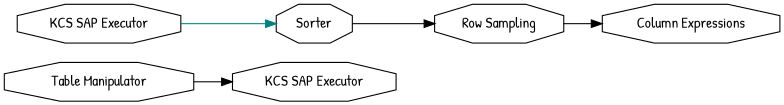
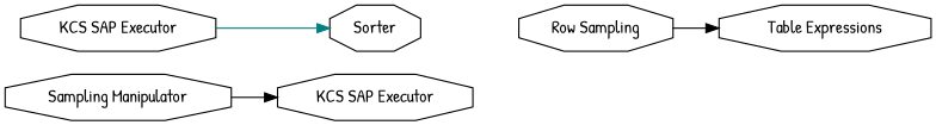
  digraph {
    fontname="Patrick Hand"
    rankdir=LR
    node [fontname="Patrick Hand" shape=octagon]
    edge [color=black fontname="Patrick Hand"]
-   n1 [label="Table Manipulator"]
+   n1 [label="Sampling Manipulator"]
    n2 [label="KCS SAP Executor"]
    n3 [label=Sorter]
    n4 [label="Row Sampling"]
-   n5 [label="Column Expressions"]
+   n5 [label="Table Expressions"]
    n6 [label="KCS SAP Executor"]
    n1 -> n2
-   n3 -> n4
    n4 -> n5
    n6 -> n3 [color=teal]
  }
